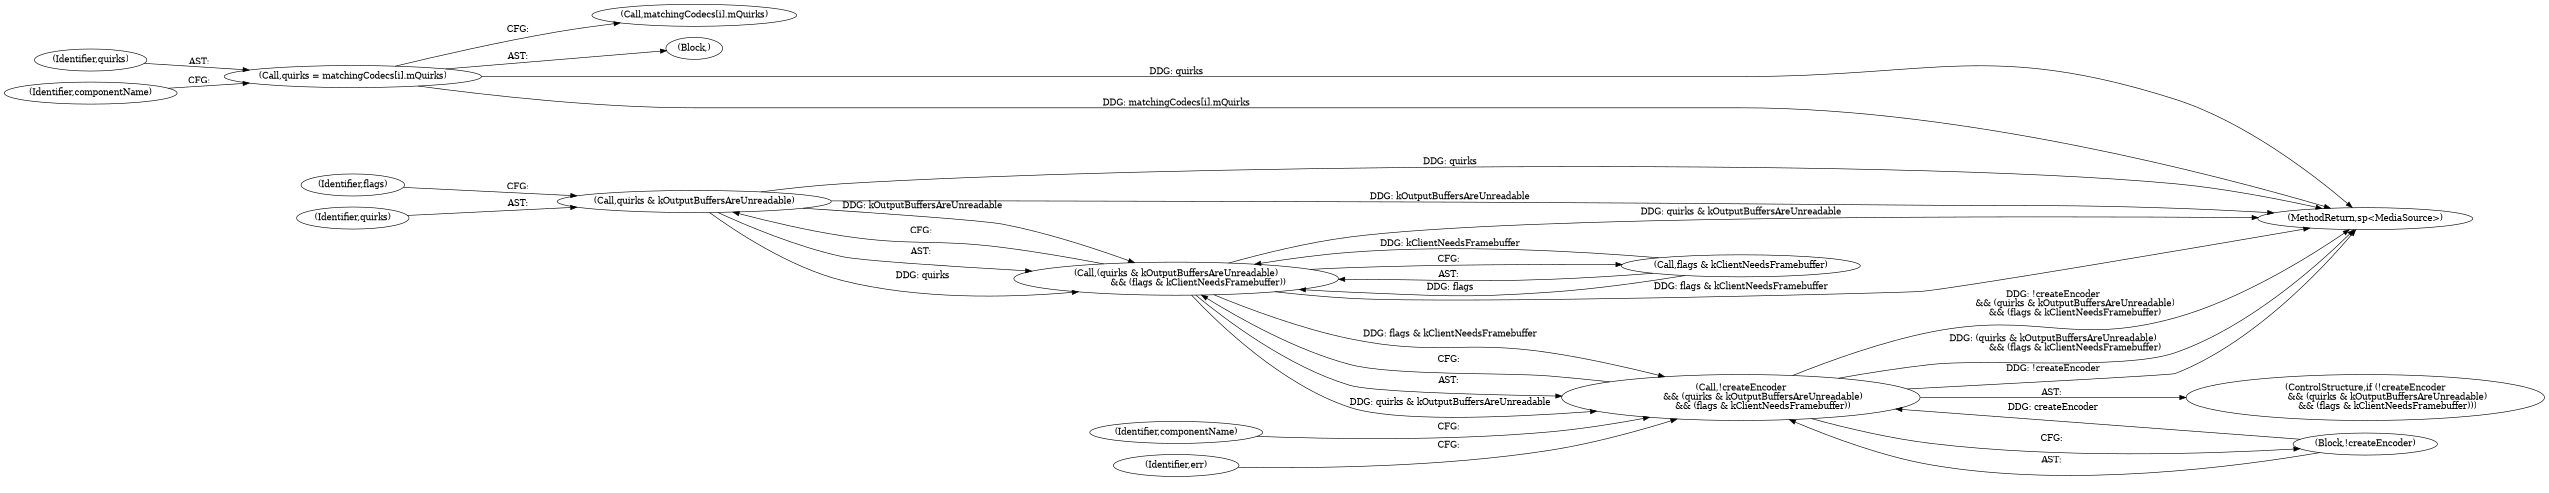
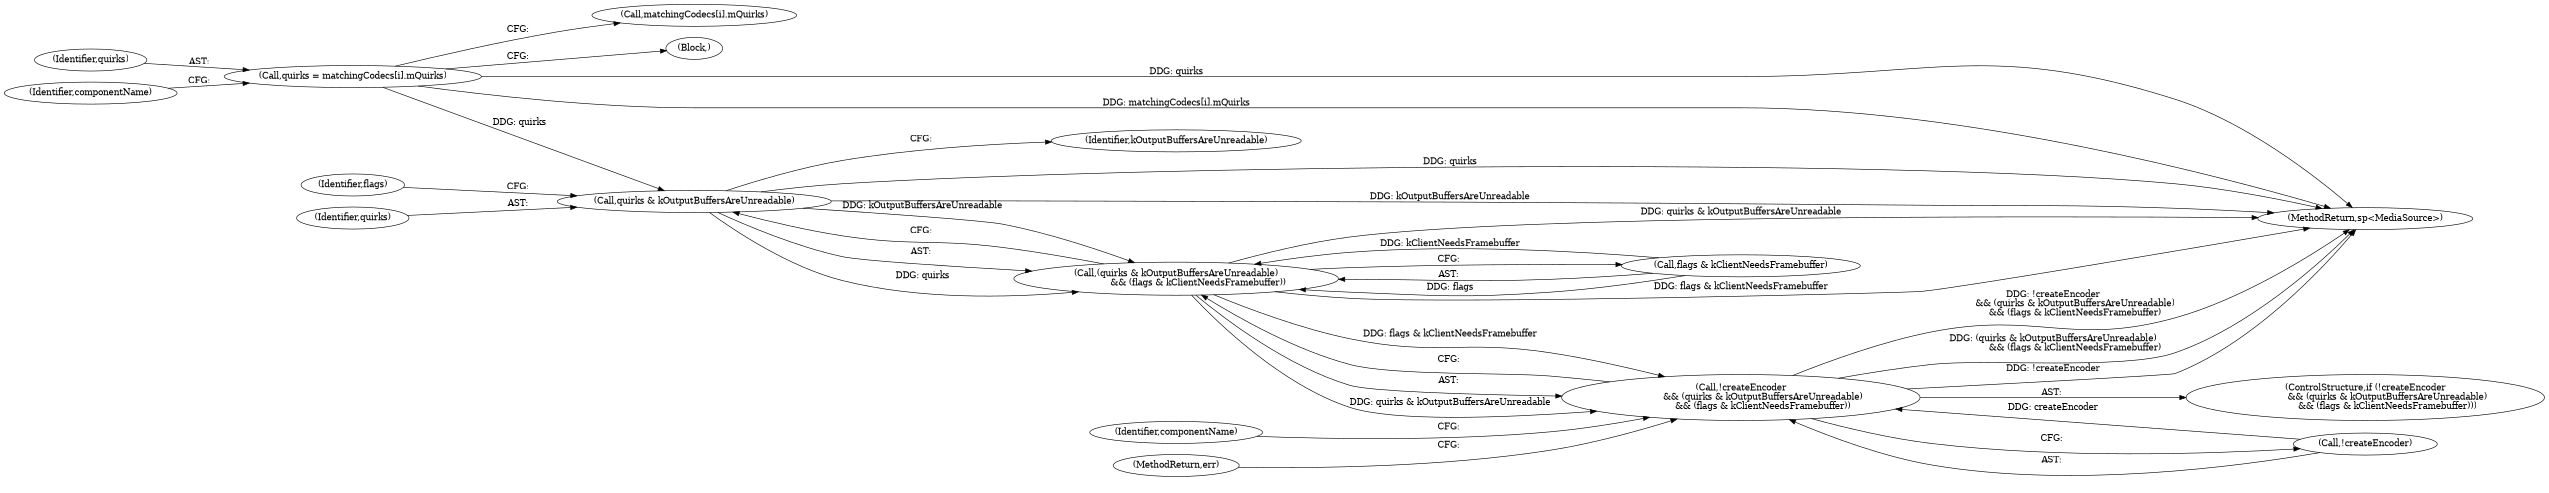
  digraph {
    rankdir=LR
    n1 [label="(Call,quirks = matchingCodecs[i].mQuirks)"]
    n2 [label="(Call,quirks & kOutputBuffersAreUnreadable)"]
    n3 [label="(Call,matchingCodecs[i].mQuirks)"]
    n4 [label="(Block,)"]
    n5 [label="(MethodReturn,sp<MediaSource>)"]
    n6 [label="(Call,(quirks & kOutputBuffersAreUnreadable)\n                && (flags & kClientNeedsFramebuffer))"]
+   n7 [label="(Identifier,kOutputBuffersAreUnreadable)"]
    n8 [label="(Call,!createEncoder\n                && (quirks & kOutputBuffersAreUnreadable)\n                && (flags & kClientNeedsFramebuffer))"]
    n9 [label="(Call,flags & kClientNeedsFramebuffer)"]
    n10 [label="(ControlStructure,if (!createEncoder\n                && (quirks & kOutputBuffersAreUnreadable)\n                && (flags & kClientNeedsFramebuffer)))"]
-   n11 [label="(Block,!createEncoder)"]
+   n11 [label="(Call,!createEncoder)"]
    n12 [label="(Identifier,componentName)"]
    n13 [label="(Identifier,quirks)"]
-   n14 [label="(Identifier,err)"]
+   n14 [label="(MethodReturn,err)"]
    n15 [label="(Identifier,quirks)"]
    n16 [label="(Identifier,flags)"]
    n17 [label="(Identifier,componentName)"]
+   n1 -> n2 [label="DDG: quirks"]
    n1 -> n3 [label="CFG: "]
-   n1 -> n4 [label="AST: "]
+   n1 -> n4 [label="CFG: "]
    n1 -> n5 [label="DDG: quirks"]
    n1 -> n5 [label="DDG: matchingCodecs[i].mQuirks"]
    n2 -> n5 [label="DDG: quirks"]
    n2 -> n5 [label="DDG: kOutputBuffersAreUnreadable"]
    n2 -> n6 [label="AST: "]
    n2 -> n6 [label="DDG: quirks"]
    n2 -> n6 [label="DDG: kOutputBuffersAreUnreadable"]
+   n2 -> n7 [label="CFG: "]
    n6 -> n2 [label="CFG: "]
    n6 -> n5 [label="DDG: flags & kClientNeedsFramebuffer"]
    n6 -> n5 [label="DDG: quirks & kOutputBuffersAreUnreadable"]
    n6 -> n8 [label="AST: "]
    n6 -> n8 [label="DDG: quirks & kOutputBuffersAreUnreadable"]
    n6 -> n8 [label="DDG: flags & kClientNeedsFramebuffer"]
    n6 -> n9 [label="CFG: "]
    n8 -> n5 [label="DDG: !createEncoder"]
    n8 -> n5 [label="DDG: !createEncoder\n                && (quirks & kOutputBuffersAreUnreadable)\n                && (flags & kClientNeedsFramebuffer)"]
    n8 -> n5 [label="DDG: (quirks & kOutputBuffersAreUnreadable)\n                && (flags & kClientNeedsFramebuffer)"]
    n8 -> n6 [label="CFG: "]
    n8 -> n10 [label="AST: "]
    n8 -> n11 [label="CFG: "]
    n9 -> n6 [label="AST: "]
    n9 -> n6 [label="DDG: flags"]
    n9 -> n6 [label="DDG: kClientNeedsFramebuffer"]
    n11 -> n8 [label="AST: "]
    n11 -> n8 [label="DDG: createEncoder"]
    n12 -> n8 [label="CFG: "]
    n13 -> n1 [label="AST: "]
    n14 -> n8 [label="CFG: "]
    n15 -> n2 [label="AST: "]
    n16 -> n2 [label="CFG: "]
    n17 -> n1 [label="CFG: "]
  }
